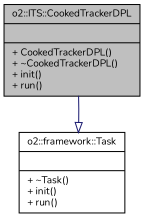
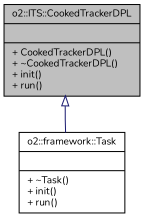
  digraph {
    fontname=Nunito
    node [color=black fontname=Nunito fontsize=10 shape=record]
    n1 [fillcolor=grey75 fontcolor=black height=0.2 label="{o2::ITS::CookedTrackerDPL\n||+ CookedTrackerDPL()\l+ ~CookedTrackerDPL()\l+ init()\l+ run()\l}" style=filled width=0.4]
    n2 [height=0.2 label="{o2::framework::Task\n||+ ~Task()\l+ init()\l+ run()\l}" width=0.4]
-   n2 -> n1 [arrowtail=onormal color=midnightblue dir=back fontname=Nunito fontsize=10 labelfontname=Helvetica labelfontsize=10 style=solid]
+   n1 -> n2 [arrowtail=onormal color=midnightblue dir=back fontname=Nunito fontsize=10 labelfontname=Helvetica labelfontsize=10 style=solid]
  }
